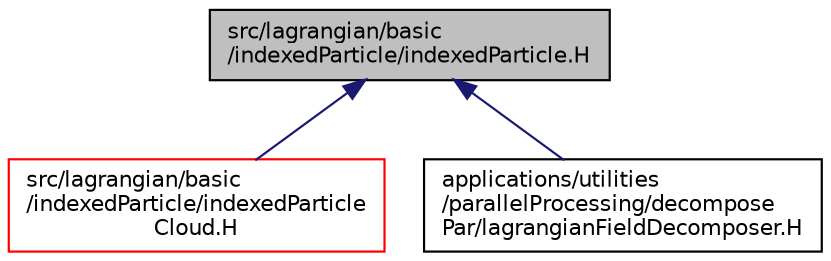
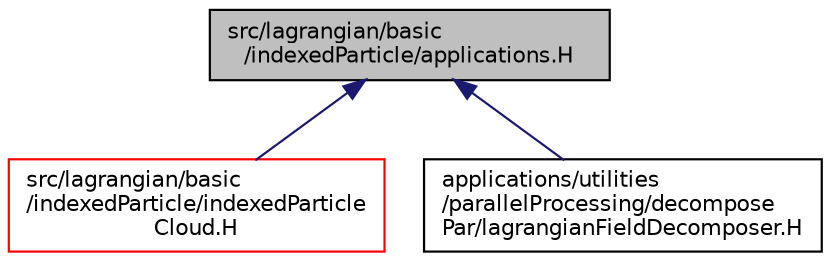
  digraph {
    node [color=black fontname=Helvetica fontsize=10 shape=record]
    edge [color=midnightblue dir=back fontname=Helvetica fontsize=10 labelfontname=Helvetica labelfontsize=10 style=solid]
-   n1 [fillcolor=grey75 fontcolor=black height=0.2 label="src/lagrangian/basic\l/indexedParticle/indexedParticle.H" style=filled width=0.4]
+   n1 [fillcolor=grey75 fontcolor=black height=0.2 label="src/lagrangian/basic\l/indexedParticle/applications.H" style=filled width=0.4]
    n2 [color=red height=0.2 label="src/lagrangian/basic\l/indexedParticle/indexedParticle\lCloud.H" width=0.4]
    n3 [height=0.2 label="applications/utilities\l/parallelProcessing/decompose\lPar/lagrangianFieldDecomposer.H" width=0.4]
    n1 -> n2
    n1 -> n3
  }
